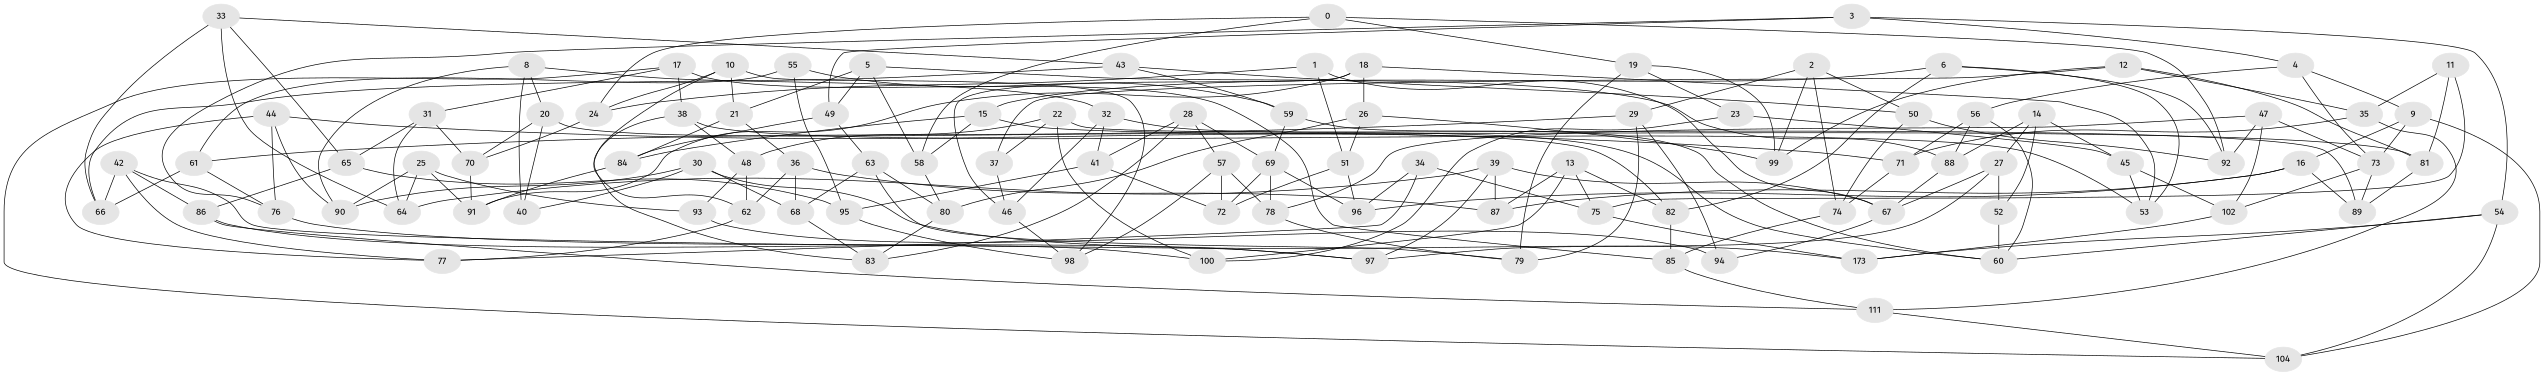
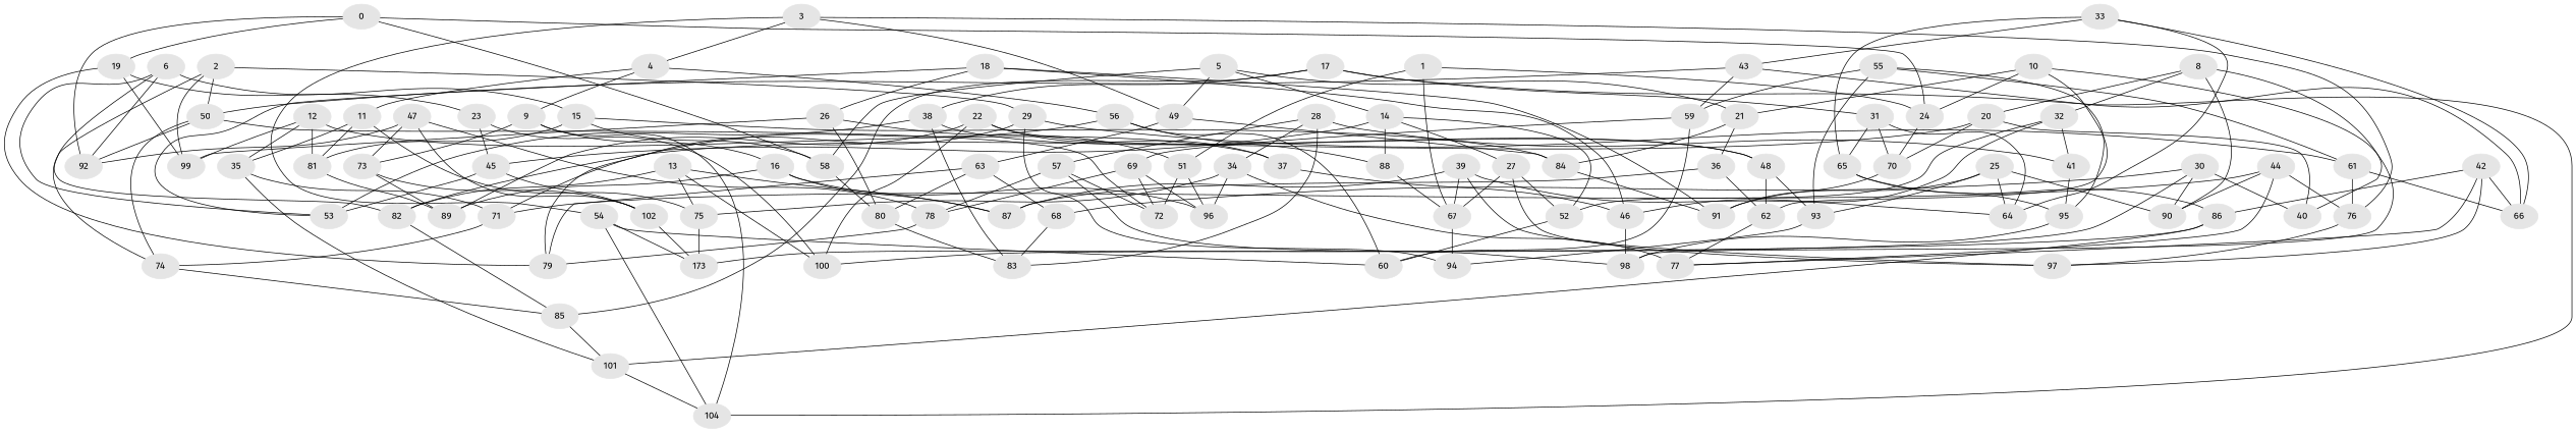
  graph {
    fontname="Fira Sans"
    node [color=gray90 fontname="Fira Sans" style=filled]
    edge [fontname="Fira Sans"]
    1
    24
    51
    67
    23
    100
    45
    70
    96
    72
    94
    2
    29
    50
    74
    99
    79
    61
    92
    85
    3
    4
    49
    54
    76
    9
    11
    56
    84
    63
    104
    n32 [label=173]
    60
    97
    16
    73
    35
    75
    81
    88
    71
    5
    21
    58
    36
    80
    6
    15
    53
    82
    n51 [label=0]
    19
    8
    20
    32
    40
    90
    52
    46
    41
    87
    89
    102
    10
    62
    98
    77
-   101 [label=111]
+   101
    12
    37
    13
    14
    27
    91
    17
    31
    38
    64
    65
    48
    83
    18
    26
    68
    22
    93
    25
    28
    34
    57
    95
    78
    66
    30
    86
    33
    43
    59
    39
    42
    69
    44
    47
    55
    1 -- 24
    1 -- 51
    1 -- 67
    24 -- 70
    51 -- 96
    51 -- 72
    67 -- 94
    23 -- 100
    23 -- 45
    45 -- 53
    45 -- 102
    70 -- 91
    2 -- 29
    2 -- 50
    2 -- 74
    2 -- 99
    29 -- 94
    29 -- 79
    29 -- 61
    50 -- 74
    50 -- 92
    74 -- 85
    61 -- 76
    61 -- 66
    85 -- 101
    3 -- 4
    3 -- 49
    3 -- 54
    3 -- 76
    4 -- 9
-   4 -- 73
+   4 -- 11
    4 -- 56
    49 -- 84
    49 -- 63
    54 -- 104
    54 -- n32
    54 -- 60
    76 -- 97
    9 -- 104
    9 -- 16
    9 -- 73
    11 -- 35
    11 -- 75
    11 -- 81
    56 -- 60
    56 -- 88
    56 -- 71
    84 -- 91
    63 -- 79
    63 -- 80
    63 -- 68
    16 -- 96
    16 -- 87
    16 -- 89
    73 -- 89
    73 -- 102
    35 -- 71
    35 -- 101
    75 -- n32
    81 -- 89
    88 -- 67
    71 -- 74
    5 -- 49
-   5 -- 88
+   5 -- 14
    5 -- 21
    5 -- 58
    21 -- 84
    21 -- 36
    58 -- 80
    36 -- 87
    36 -- 62
-   36 -- 68
    80 -- 83
    6 -- 92
    6 -- 15
    6 -- 53
    6 -- 82
    15 -- 84
    15 -- 81
    15 -- 58
    82 -- 85
    n51 -- 24
    n51 -- 92
    n51 -- 58
    n51 -- 19
    19 -- 23
    19 -- 99
    19 -- 79
    8 -- 20
    8 -- 32
    8 -- 40
    8 -- 90
    20 -- 70
    20 -- 82
    20 -- 40
-   32 -- 60
+   32 -- 52
    32 -- 46
    32 -- 41
    52 -- 60
    46 -- 98
-   41 -- 72
+   50 -- 72
    41 -- 95
    102 -- n32
    10 -- 24
    10 -- 21
    10 -- 62
    10 -- 98
    62 -- 77
    101 -- 104
    12 -- 99
    12 -- 35
    12 -- 81
    12 -- 37
    37 -- 46
    13 -- 100
    13 -- 75
    13 -- 82
    13 -- 87
    14 -- 45
    14 -- 88
    14 -- 52
    14 -- 27
    27 -- 67
    27 -- 97
    27 -- 52
    17 -- 85
    17 -- 104
    17 -- 31
    17 -- 38
    31 -- 70
    31 -- 64
    31 -- 65
    38 -- 53
    38 -- 48
    38 -- 83
    65 -- 95
    65 -- 86
    48 -- 62
    48 -- 93
    18 -- 53
    18 -- 46
    18 -- 91
    18 -- 26
    26 -- 51
    26 -- 99
    26 -- 80
    68 -- 83
    22 -- 100
    22 -- 89
    22 -- 37
    22 -- 48
    93 -- 94
    25 -- 90
    25 -- 91
    25 -- 64
    25 -- 93
    28 -- 41
    28 -- 83
-   28 -- 69
+   28 -- 34
    28 -- 57
    34 -- 96
    34 -- 75
    34 -- 77
    57 -- 72
    57 -- 98
    57 -- 78
    95 -- 98
    78 -- 79
    30 -- n32
    30 -- 40
    30 -- 90
    30 -- 68
    86 -- 100
    86 -- 101
    33 -- 64
    33 -- 65
    33 -- 66
    33 -- 43
    43 -- 50
    43 -- 66
    43 -- 59
    59 -- 60
    59 -- 69
    39 -- 67
    39 -- 97
    39 -- 87
    39 -- 64
    42 -- 97
    42 -- 77
    42 -- 66
    42 -- 86
    69 -- 96
    69 -- 72
    69 -- 78
    44 -- 76
    44 -- 71
    44 -- 90
    44 -- 77
    47 -- 92
    47 -- 73
    47 -- 102
    47 -- 78
    55 -- 61
+   55 -- 93
    55 -- 95
    55 -- 59
  }
